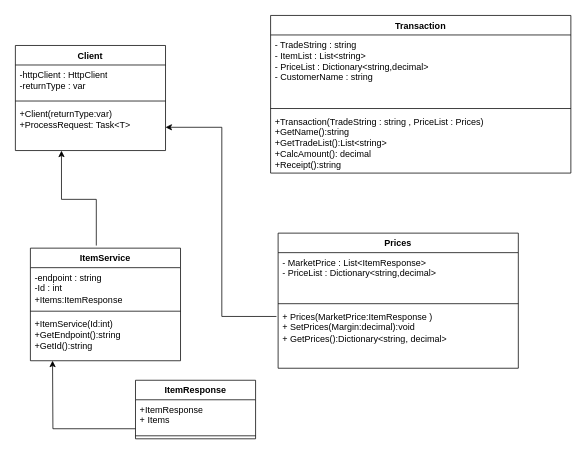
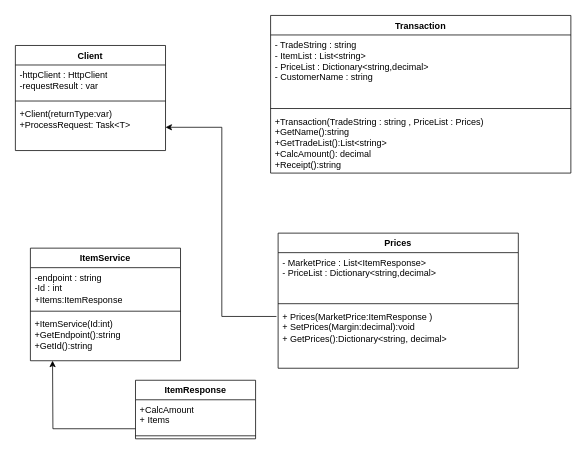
  <mxCell id="0" />
  <mxCell id="1" parent="0" />
  <mxCell id="2" value="Transaction" style="swimlane;fontStyle=1;align=center;verticalAlign=top;childLayout=stackLayout;horizontal=1;startSize=26;horizontalStack=0;resizeParent=1;resizeParentMax=0;resizeLast=0;collapsible=1;marginBottom=0;whiteSpace=wrap;html=1;" parent="1" vertex="1"><mxGeometry x="360" y="20" width="400" height="210" as="geometry" /></mxCell>
  <mxCell id="3" value="- TradeString : string&lt;br&gt;- ItemList : List&amp;lt;string&amp;gt;&lt;br&gt;- PriceList : Dictionary&amp;lt;string,decimal&amp;gt;&lt;br&gt;- CustomerName : string" style="text;strokeColor=none;fillColor=none;align=left;verticalAlign=top;spacingLeft=4;spacingRight=4;overflow=hidden;rotatable=0;points=[[0,0.5],[1,0.5]];portConstraint=eastwest;whiteSpace=wrap;html=1;" parent="2" vertex="1"><mxGeometry y="26" width="400" height="94" as="geometry" /></mxCell>
  <mxCell id="4" value="" style="line;strokeWidth=1;fillColor=none;align=left;verticalAlign=middle;spacingTop=-1;spacingLeft=3;spacingRight=3;rotatable=0;labelPosition=right;points=[];portConstraint=eastwest;strokeColor=inherit;" parent="2" vertex="1"><mxGeometry y="120" width="400" height="8" as="geometry" /></mxCell>
  <mxCell id="5" value="+Transaction(TradeString : string , PriceList : Prices)&lt;br&gt;+GetName():string&lt;br&gt;+GetTradeList():List&amp;lt;string&amp;gt;&lt;br&gt;+CalcAmount(): decimal&lt;br&gt;+Receipt():string" style="text;strokeColor=none;fillColor=none;align=left;verticalAlign=top;spacingLeft=4;spacingRight=4;overflow=hidden;rotatable=0;points=[[0,0.5],[1,0.5]];portConstraint=eastwest;whiteSpace=wrap;html=1;" parent="2" vertex="1"><mxGeometry y="128" width="400" height="82" as="geometry" /></mxCell>
  <mxCell id="6" value="ItemResponse" style="swimlane;fontStyle=1;align=center;verticalAlign=top;childLayout=stackLayout;horizontal=1;startSize=26;horizontalStack=0;resizeParent=1;resizeParentMax=0;resizeLast=0;collapsible=1;marginBottom=0;whiteSpace=wrap;html=1;" parent="1" vertex="1"><mxGeometry x="180" y="506" width="160" height="78" as="geometry" /></mxCell>
- <mxCell id="7" value="+ItemResponse&lt;br&gt;+ Items" style="text;strokeColor=none;fillColor=none;align=left;verticalAlign=top;spacingLeft=4;spacingRight=4;overflow=hidden;rotatable=0;points=[[0,0.5],[1,0.5]];portConstraint=eastwest;whiteSpace=wrap;html=1;" parent="6" vertex="1"><mxGeometry y="26" width="160" height="44" as="geometry" /></mxCell>
+ <mxCell id="7" value="+CalcAmount&lt;br&gt;+ Items" style="text;strokeColor=none;fillColor=none;align=left;verticalAlign=top;spacingLeft=4;spacingRight=4;overflow=hidden;rotatable=0;points=[[0,0.5],[1,0.5]];portConstraint=eastwest;whiteSpace=wrap;html=1;" parent="6" vertex="1"><mxGeometry y="26" width="160" height="44" as="geometry" /></mxCell>
  <mxCell id="8" value="" style="line;strokeWidth=1;fillColor=none;align=left;verticalAlign=middle;spacingTop=-1;spacingLeft=3;spacingRight=3;rotatable=0;labelPosition=right;points=[];portConstraint=eastwest;strokeColor=inherit;" parent="6" vertex="1"><mxGeometry y="70" width="160" height="8" as="geometry" /></mxCell>
  <mxCell id="9" value="Prices" style="swimlane;fontStyle=1;align=center;verticalAlign=top;childLayout=stackLayout;horizontal=1;startSize=26;horizontalStack=0;resizeParent=1;resizeParentMax=0;resizeLast=0;collapsible=1;marginBottom=0;whiteSpace=wrap;html=1;" parent="1" vertex="1"><mxGeometry x="370" y="310" width="320" height="180" as="geometry" /></mxCell>
  <mxCell id="10" value="- MarketPrice : List&amp;lt;ItemResponse&amp;gt;&lt;br&gt;- PriceList : Dictionary&amp;lt;string,decimal&amp;gt;" style="text;strokeColor=none;fillColor=none;align=left;verticalAlign=top;spacingLeft=4;spacingRight=4;overflow=hidden;rotatable=0;points=[[0,0.5],[1,0.5]];portConstraint=eastwest;whiteSpace=wrap;html=1;" parent="9" vertex="1"><mxGeometry y="26" width="320" height="64" as="geometry" /></mxCell>
  <mxCell id="11" value="" style="line;strokeWidth=1;fillColor=none;align=left;verticalAlign=middle;spacingTop=-1;spacingLeft=3;spacingRight=3;rotatable=0;labelPosition=right;points=[];portConstraint=eastwest;strokeColor=inherit;" parent="9" vertex="1"><mxGeometry y="90" width="320" height="8" as="geometry" /></mxCell>
  <mxCell id="12" value="+ Prices(MarketPrice:ItemResponse )&lt;br&gt;+ SetPrices(Margin:decimal):void&lt;br&gt;+ GetPrices():Dictionary&amp;lt;string, decimal&amp;gt;" style="text;strokeColor=none;fillColor=none;align=left;verticalAlign=top;spacingLeft=4;spacingRight=4;overflow=hidden;rotatable=0;points=[[0,0.5],[1,0.5]];portConstraint=eastwest;whiteSpace=wrap;html=1;" parent="9" vertex="1"><mxGeometry y="98" width="320" height="82" as="geometry" /></mxCell>
  <mxCell id="13" value="ItemService" style="swimlane;fontStyle=1;align=center;verticalAlign=top;childLayout=stackLayout;horizontal=1;startSize=26;horizontalStack=0;resizeParent=1;resizeParentMax=0;resizeLast=0;collapsible=1;marginBottom=0;whiteSpace=wrap;html=1;" parent="1" vertex="1"><mxGeometry x="40" y="330" width="200" height="150" as="geometry" /></mxCell>
  <mxCell id="14" value="-endpoint : string&lt;br&gt;-Id : int&lt;br&gt;+Items:ItemResponse" style="text;strokeColor=none;fillColor=none;align=left;verticalAlign=top;spacingLeft=4;spacingRight=4;overflow=hidden;rotatable=0;points=[[0,0.5],[1,0.5]];portConstraint=eastwest;whiteSpace=wrap;html=1;" parent="13" vertex="1"><mxGeometry y="26" width="200" height="54" as="geometry" /></mxCell>
  <mxCell id="15" value="" style="line;strokeWidth=1;fillColor=none;align=left;verticalAlign=middle;spacingTop=-1;spacingLeft=3;spacingRight=3;rotatable=0;labelPosition=right;points=[];portConstraint=eastwest;strokeColor=inherit;" parent="13" vertex="1"><mxGeometry y="80" width="200" height="8" as="geometry" /></mxCell>
  <mxCell id="16" value="+ItemService(Id:int)&lt;br&gt;+GetEndpoint():string&lt;br&gt;+GetId():string&lt;br&gt;&lt;br&gt;&lt;div&gt;&lt;br&gt;&lt;/div&gt;" style="text;strokeColor=none;fillColor=none;align=left;verticalAlign=top;spacingLeft=4;spacingRight=4;overflow=hidden;rotatable=0;points=[[0,0.5],[1,0.5]];portConstraint=eastwest;whiteSpace=wrap;html=1;" parent="13" vertex="1"><mxGeometry y="88" width="200" height="62" as="geometry" /></mxCell>
  <mxCell id="17" value="Client" style="swimlane;fontStyle=1;align=center;verticalAlign=top;childLayout=stackLayout;horizontal=1;startSize=26;horizontalStack=0;resizeParent=1;resizeParentMax=0;resizeLast=0;collapsible=1;marginBottom=0;whiteSpace=wrap;html=1;" parent="1" vertex="1"><mxGeometry x="20" y="60" width="200" height="140" as="geometry" /></mxCell>
- <mxCell id="18" value="-httpClient : HttpClient&lt;br&gt;-returnType : var" style="text;strokeColor=none;fillColor=none;align=left;verticalAlign=top;spacingLeft=4;spacingRight=4;overflow=hidden;rotatable=0;points=[[0,0.5],[1,0.5]];portConstraint=eastwest;whiteSpace=wrap;html=1;" parent="17" vertex="1"><mxGeometry y="26" width="200" height="44" as="geometry" /></mxCell>
+ <mxCell id="18" value="-httpClient : HttpClient&lt;br&gt;-requestResult : var" style="text;strokeColor=none;fillColor=none;align=left;verticalAlign=top;spacingLeft=4;spacingRight=4;overflow=hidden;rotatable=0;points=[[0,0.5],[1,0.5]];portConstraint=eastwest;whiteSpace=wrap;html=1;" parent="17" vertex="1"><mxGeometry y="26" width="200" height="44" as="geometry" /></mxCell>
  <mxCell id="19" value="" style="line;strokeWidth=1;fillColor=none;align=left;verticalAlign=middle;spacingTop=-1;spacingLeft=3;spacingRight=3;rotatable=0;labelPosition=right;points=[];portConstraint=eastwest;strokeColor=inherit;" parent="17" vertex="1"><mxGeometry y="70" width="200" height="8" as="geometry" /></mxCell>
  <mxCell id="20" value="+Client(returnType:var)&lt;br&gt;+ProcessRequest: Task&amp;lt;T&amp;gt;" style="text;strokeColor=none;fillColor=none;align=left;verticalAlign=top;spacingLeft=4;spacingRight=4;overflow=hidden;rotatable=0;points=[[0,0.5],[1,0.5]];portConstraint=eastwest;whiteSpace=wrap;html=1;" parent="17" vertex="1"><mxGeometry y="78" width="200" height="62" as="geometry" /></mxCell>
- <mxCell id="21" style="edgeStyle=orthogonalEdgeStyle;rounded=0;orthogonalLoop=1;jettySize=auto;html=1;exitX=0.439;exitY=-0.023;exitDx=0;exitDy=0;exitPerimeter=0;entryX=0.307;entryY=1.003;entryDx=0;entryDy=0;entryPerimeter=0;" parent="1" source="13" target="20" edge="1"><mxGeometry relative="1" as="geometry"><mxPoint x="370" y="199" as="sourcePoint" /><mxPoint x="130" y="220" as="targetPoint" /></mxGeometry></mxCell>
  <mxCell id="22" style="edgeStyle=orthogonalEdgeStyle;rounded=0;orthogonalLoop=1;jettySize=auto;html=1;exitX=-0.001;exitY=0.877;exitDx=0;exitDy=0;entryX=-0.005;entryY=1.003;entryDx=0;entryDy=0;entryPerimeter=0;exitPerimeter=0;" parent="1" source="7" edge="1"><mxGeometry relative="1" as="geometry"><mxPoint x="210.5" y="553.81" as="sourcePoint" /><mxPoint x="69.5" y="479.996" as="targetPoint" /></mxGeometry></mxCell>
  <mxCell id="23" style="edgeStyle=orthogonalEdgeStyle;rounded=0;orthogonalLoop=1;jettySize=auto;html=1;exitX=-0.007;exitY=0.159;exitDx=0;exitDy=0;entryX=1;entryY=0.5;entryDx=0;entryDy=0;exitPerimeter=0;" parent="1" source="12" target="20" edge="1"><mxGeometry relative="1" as="geometry"><mxPoint x="360" y="321" as="sourcePoint" /><mxPoint x="249.5" y="229.996" as="targetPoint" /></mxGeometry></mxCell>
